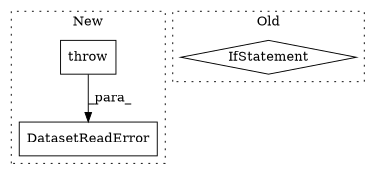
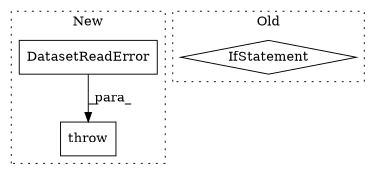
  digraph {
    node [shape=box]
    n1 [a=32 l="17,1" label=DatasetReadError s="1933,2053"]
    n2 [a=53 l=6 label=throw s=1911]
    n3 [a=25 l="4,2" label=IfStatement s="1341,1401" shape=diamond]
    subgraph cluster_1 {
      label=New
      style=dotted
      n1
      n2
    }
    subgraph cluster_2 {
      label=Old
      style=dotted
      n3
    }
-   n2 -> n1 [label=_para_]
+   n1 -> n2 [label=_para_]
  }
